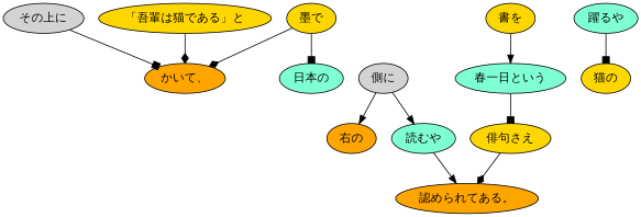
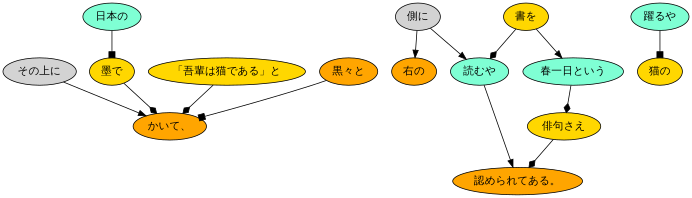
  digraph {
    fontname="Playfair Display"
    node [fillcolor=gold fontname="Playfair Display" style=filled]
    edge [arrowhead=box fontname="Playfair Display"]
    n1 [fillcolor=lightgrey label="その上に"]
    n2 [fillcolor=orange label="かいて、"]
    n3 [fillcolor=aquamarine label="日本の"]
    n4 [label="墨で"]
    n5 [label="「吾輩は猫である」と"]
+   n6 [fillcolor=orange label="黒々と"]
    n7 [fillcolor=orange label="認められてある。"]
    n8 [fillcolor=orange label="右の"]
    n9 [fillcolor=lightgrey label="側に"]
    n10 [fillcolor=aquamarine label="読むや"]
    n11 [label="書を"]
    n12 [fillcolor=aquamarine label="春一日という"]
    n13 [fillcolor=aquamarine label="躍るや"]
    n14 [label="猫の"]
    n15 [label="俳句さえ"]
-   n1 -> n2
-   n4 -> n3
+   n1 -> n2 [arrowhead=normal]
+   n3 -> n4
    n4 -> n2 [arrowhead=diamond]
    n5 -> n2 [arrowhead=diamond]
+   n6 -> n2
    n9 -> n8 [arrowhead=normal]
    n9 -> n10 [arrowhead=normal]
    n10 -> n7 [arrowhead=normal]
+   n11 -> n10 [arrowhead=diamond]
    n11 -> n12 [arrowhead=normal]
-   n12 -> n15
+   n12 -> n15 [arrowhead=diamond]
    n13 -> n14
    n15 -> n7 [arrowhead=diamond]
  }
